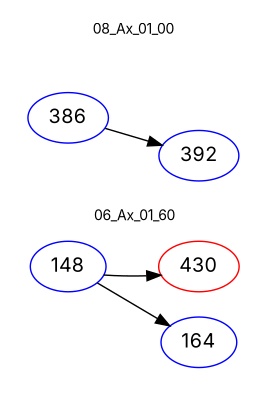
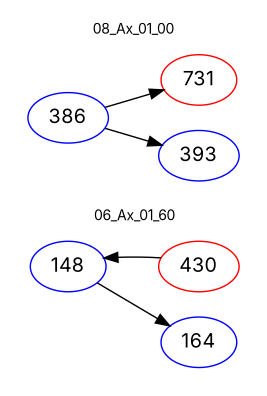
  digraph {
    fontname=Inter
    rankdir=LR
    node [color=blue fontname=Inter]
    edge [color=black fontname=Inter]
    n1 [label=148]
    n2 [label=164]
    n3 [color=red label=430]
    n4 [label=386]
-   n5 [label=392]
+   n5 [label=393]
+   n6 [color=red label=731]
    subgraph cluster_1 {
      color=white
      fontsize=10
      label="06_Ax_01_60"
      n1
      n2
      n3
    }
    subgraph cluster_2 {
      color=white
      fontsize=10
      label="08_Ax_01_00"
      n4
      n5
+     n6
    }
    n1 -> n2
-   n1 -> n3
+   n3 -> n1
    n4 -> n5
+   n4 -> n6
  }
